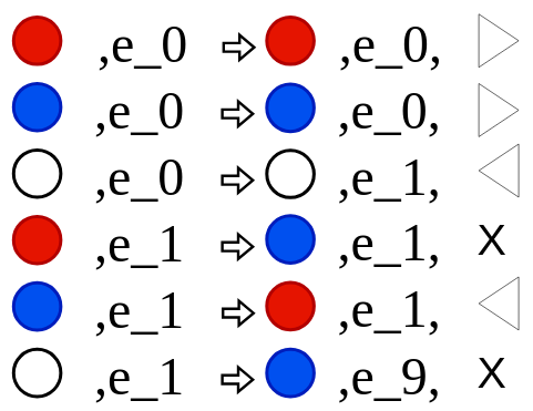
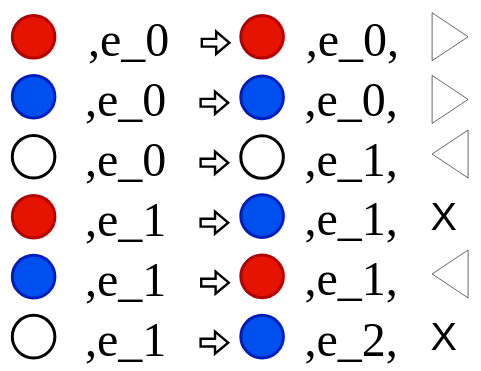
  <mxCell id="0" />
  <mxCell id="1" parent="0" />
  <mxCell id="2" value="" style="group" parent="1" vertex="1" connectable="0"><mxGeometry x="101" y="25" width="679" height="75.5" as="geometry" /></mxCell>
  <mxCell id="3" value="&lt;font style=&quot;font-size: 80px;&quot; face=&quot;Lucida Console&quot;&gt;,e_0&lt;/font&gt;" style="text;html=1;align=center;verticalAlign=middle;whiteSpace=wrap;rounded=0;fontSize=90;" parent="2" vertex="1"><mxGeometry x="-11" y="1" width="249" height="70" as="geometry" /></mxCell>
  <mxCell id="4" value="" style="shape=flexArrow;endArrow=classic;html=1;rounded=0;strokeWidth=4;" parent="2" edge="1"><mxGeometry width="50" height="50" relative="1" as="geometry"><mxPoint x="233" y="45.5" as="sourcePoint" /><mxPoint x="283" y="45.5" as="targetPoint" /></mxGeometry></mxCell>
  <mxCell id="5" value="&lt;font style=&quot;font-size: 80px;&quot; face=&quot;Lucida Console&quot;&gt;,e_0,&lt;/font&gt;" style="text;html=1;align=center;verticalAlign=middle;whiteSpace=wrap;rounded=0;fontSize=90;" parent="2" vertex="1"><mxGeometry x="362" y="1" width="249" height="70" as="geometry" /></mxCell>
  <mxCell id="6" value="" style="ellipse;whiteSpace=wrap;html=1;aspect=fixed;strokeWidth=5;fillColor=#e51400;fontColor=#ffffff;strokeColor=#B20000;" parent="2" vertex="1"><mxGeometry x="300" width="71" height="71" as="geometry" /></mxCell>
  <mxCell id="7" value="" style="triangle;whiteSpace=wrap;html=1;" vertex="1" parent="2"><mxGeometry x="619" y="-4.5" width="60" height="80" as="geometry" /></mxCell>
  <mxCell id="8" value="" style="group" parent="1" vertex="1" connectable="0"><mxGeometry x="20" y="125" width="670" height="71" as="geometry" /></mxCell>
  <mxCell id="9" value="&lt;font style=&quot;font-size: 80px;&quot; face=&quot;Lucida Console&quot;&gt;,e_0&lt;/font&gt;" style="text;html=1;align=center;verticalAlign=middle;whiteSpace=wrap;rounded=0;fontSize=90;" parent="8" vertex="1"><mxGeometry x="50" y="0.5" width="279" height="70" as="geometry" /></mxCell>
  <mxCell id="10" value="" style="shape=flexArrow;endArrow=classic;html=1;rounded=0;strokeWidth=4;" parent="8" edge="1"><mxGeometry width="50" height="50" relative="1" as="geometry"><mxPoint x="312" y="45.5" as="sourcePoint" /><mxPoint x="362" y="45.5" as="targetPoint" /></mxGeometry></mxCell>
  <mxCell id="11" value="" style="ellipse;whiteSpace=wrap;html=1;aspect=fixed;strokeWidth=5;fillColor=#0050ef;fontColor=#ffffff;strokeColor=#001DBC;" parent="8" vertex="1"><mxGeometry width="71" height="71" as="geometry" /></mxCell>
  <mxCell id="12" value="&lt;span style=&quot;font-family: &amp;quot;Lucida Console&amp;quot;; font-size: 80px;&quot;&gt;,e_0,&lt;/span&gt;" style="text;html=1;align=center;verticalAlign=middle;whiteSpace=wrap;rounded=0;fontSize=90;" parent="8" vertex="1"><mxGeometry x="441" y="1" width="249" height="70" as="geometry" /></mxCell>
  <mxCell id="13" value="" style="ellipse;whiteSpace=wrap;html=1;aspect=fixed;strokeWidth=5;fillColor=#0050ef;fontColor=#ffffff;strokeColor=#001DBC;" parent="8" vertex="1"><mxGeometry x="381" y="1" width="71" height="71" as="geometry" /></mxCell>
  <mxCell id="14" value="" style="group" parent="1" vertex="1" connectable="0"><mxGeometry x="20" y="225" width="670" height="71" as="geometry" /></mxCell>
  <mxCell id="15" value="&lt;font style=&quot;font-size: 80px;&quot; face=&quot;Lucida Console&quot;&gt;,e_0&lt;/font&gt;" style="text;html=1;align=center;verticalAlign=middle;whiteSpace=wrap;rounded=0;fontSize=90;" parent="14" vertex="1"><mxGeometry x="50" y="0.5" width="279" height="70" as="geometry" /></mxCell>
  <mxCell id="16" value="" style="shape=flexArrow;endArrow=classic;html=1;rounded=0;strokeWidth=4;" parent="14" edge="1"><mxGeometry width="50" height="50" relative="1" as="geometry"><mxPoint x="312" y="45.5" as="sourcePoint" /><mxPoint x="362" y="45.5" as="targetPoint" /></mxGeometry></mxCell>
  <mxCell id="17" value="" style="ellipse;whiteSpace=wrap;html=1;aspect=fixed;strokeWidth=5;" parent="14" vertex="1"><mxGeometry width="71" height="71" as="geometry" /></mxCell>
  <mxCell id="18" value="&lt;span style=&quot;font-family: &amp;quot;Lucida Console&amp;quot;; font-size: 80px;&quot;&gt;,e_1,&lt;/span&gt;" style="text;html=1;align=center;verticalAlign=middle;whiteSpace=wrap;rounded=0;fontSize=90;" parent="14" vertex="1"><mxGeometry x="441" y="0.5" width="249" height="70" as="geometry" /></mxCell>
  <mxCell id="19" value="" style="ellipse;whiteSpace=wrap;html=1;aspect=fixed;strokeWidth=5;" parent="14" vertex="1"><mxGeometry x="381" y="0.5" width="71" height="71" as="geometry" /></mxCell>
  <mxCell id="20" value="" style="group" parent="1" vertex="1" connectable="0"><mxGeometry x="20" y="325" width="670" height="71" as="geometry" /></mxCell>
  <mxCell id="21" value="&lt;font style=&quot;font-size: 80px;&quot; face=&quot;Lucida Console&quot;&gt;,e_1&lt;/font&gt;" style="text;html=1;align=center;verticalAlign=middle;whiteSpace=wrap;rounded=0;fontSize=90;" parent="20" vertex="1"><mxGeometry x="50" y="0.5" width="279" height="70" as="geometry" /></mxCell>
  <mxCell id="22" value="" style="shape=flexArrow;endArrow=classic;html=1;rounded=0;strokeWidth=4;" parent="20" edge="1"><mxGeometry width="50" height="50" relative="1" as="geometry"><mxPoint x="312" y="45.5" as="sourcePoint" /><mxPoint x="362" y="45.5" as="targetPoint" /></mxGeometry></mxCell>
  <mxCell id="23" value="" style="ellipse;whiteSpace=wrap;html=1;aspect=fixed;strokeWidth=5;fillColor=#e51400;fontColor=#ffffff;strokeColor=#B20000;" parent="20" vertex="1"><mxGeometry width="71" height="71" as="geometry" /></mxCell>
  <mxCell id="24" value="&lt;span style=&quot;font-family: &amp;quot;Lucida Console&amp;quot;; font-size: 80px;&quot;&gt;,e_1,&lt;/span&gt;" style="text;html=1;align=center;verticalAlign=middle;whiteSpace=wrap;rounded=0;fontSize=90;" parent="20" vertex="1"><mxGeometry x="441" width="249" height="70" as="geometry" /></mxCell>
  <mxCell id="25" value="" style="ellipse;whiteSpace=wrap;html=1;aspect=fixed;strokeWidth=5;fillColor=#0050ef;fontColor=#ffffff;strokeColor=#001DBC;" parent="20" vertex="1"><mxGeometry x="381" y="-1" width="71" height="71" as="geometry" /></mxCell>
  <mxCell id="26" value="" style="group" parent="1" vertex="1" connectable="0"><mxGeometry x="20" y="425" width="670" height="71" as="geometry" /></mxCell>
  <mxCell id="27" value="&lt;font style=&quot;font-size: 80px;&quot; face=&quot;Lucida Console&quot;&gt;,e_1&lt;/font&gt;" style="text;html=1;align=center;verticalAlign=middle;whiteSpace=wrap;rounded=0;fontSize=90;" parent="26" vertex="1"><mxGeometry x="50" y="0.5" width="279" height="70" as="geometry" /></mxCell>
  <mxCell id="28" value="" style="shape=flexArrow;endArrow=classic;html=1;rounded=0;strokeWidth=4;" parent="26" edge="1"><mxGeometry width="50" height="50" relative="1" as="geometry"><mxPoint x="313" y="45.5" as="sourcePoint" /><mxPoint x="363" y="45.5" as="targetPoint" /></mxGeometry></mxCell>
  <mxCell id="29" value="" style="ellipse;whiteSpace=wrap;html=1;aspect=fixed;strokeWidth=5;fillColor=#0050ef;fontColor=#ffffff;strokeColor=#001DBC;" parent="26" vertex="1"><mxGeometry width="71" height="71" as="geometry" /></mxCell>
  <mxCell id="30" value="" style="ellipse;whiteSpace=wrap;html=1;aspect=fixed;strokeWidth=5;fillColor=#e51400;fontColor=#ffffff;strokeColor=#B20000;" parent="26" vertex="1"><mxGeometry x="381" y="-0.5" width="71" height="71" as="geometry" /></mxCell>
  <mxCell id="31" value="" style="group" parent="1" vertex="1" connectable="0"><mxGeometry x="20" y="525" width="670" height="71" as="geometry" /></mxCell>
  <mxCell id="32" value="&lt;font style=&quot;font-size: 80px;&quot; face=&quot;Lucida Console&quot;&gt;,e_1&lt;/font&gt;" style="text;html=1;align=center;verticalAlign=middle;whiteSpace=wrap;rounded=0;fontSize=90;" parent="31" vertex="1"><mxGeometry x="50" y="0.5" width="279" height="70" as="geometry" /></mxCell>
  <mxCell id="33" value="" style="shape=flexArrow;endArrow=classic;html=1;rounded=0;strokeWidth=4;" parent="31" edge="1"><mxGeometry width="50" height="50" relative="1" as="geometry"><mxPoint x="312" y="45.5" as="sourcePoint" /><mxPoint x="362" y="45.5" as="targetPoint" /></mxGeometry></mxCell>
  <mxCell id="34" value="" style="ellipse;whiteSpace=wrap;html=1;aspect=fixed;strokeWidth=5;" parent="31" vertex="1"><mxGeometry width="71" height="71" as="geometry" /></mxCell>
- <mxCell id="35" value="&lt;span style=&quot;font-family: &amp;quot;Lucida Console&amp;quot;; font-size: 80px;&quot;&gt;,e_9,&lt;/span&gt;" style="text;html=1;align=center;verticalAlign=middle;whiteSpace=wrap;rounded=0;fontSize=90;" parent="31" vertex="1"><mxGeometry x="441" y="1" width="249" height="70" as="geometry" /></mxCell>
+ <mxCell id="35" value="&lt;span style=&quot;font-family: &amp;quot;Lucida Console&amp;quot;; font-size: 80px;&quot;&gt;,e_2,&lt;/span&gt;" style="text;html=1;align=center;verticalAlign=middle;whiteSpace=wrap;rounded=0;fontSize=90;" parent="31" vertex="1"><mxGeometry x="441" y="1" width="249" height="70" as="geometry" /></mxCell>
  <mxCell id="36" value="" style="ellipse;whiteSpace=wrap;html=1;aspect=fixed;strokeWidth=5;fillColor=#0050ef;fontColor=#ffffff;strokeColor=#001DBC;" parent="31" vertex="1"><mxGeometry x="381" width="71" height="71" as="geometry" /></mxCell>
  <mxCell id="37" value="" style="ellipse;whiteSpace=wrap;html=1;aspect=fixed;strokeWidth=5;fillColor=#e51400;fontColor=#ffffff;strokeColor=#B20000;" parent="1" vertex="1"><mxGeometry x="20" y="25" width="71" height="71" as="geometry" /></mxCell>
  <mxCell id="38" value="&lt;span style=&quot;font-family: &amp;quot;Lucida Console&amp;quot;; font-size: 80px;&quot;&gt;,e_1,&lt;/span&gt;" style="text;html=1;align=center;verticalAlign=middle;whiteSpace=wrap;rounded=0;fontSize=90;" parent="1" vertex="1"><mxGeometry x="461" y="425" width="249" height="70" as="geometry" /></mxCell>
  <mxCell id="39" value="" style="triangle;whiteSpace=wrap;html=1;" vertex="1" parent="1"><mxGeometry x="720" y="125" width="60" height="80" as="geometry" /></mxCell>
  <mxCell id="40" value="" style="triangle;whiteSpace=wrap;html=1;rotation=-180;" vertex="1" parent="1"><mxGeometry x="720" y="216" width="60" height="80" as="geometry" /></mxCell>
  <mxCell id="41" value="" style="triangle;whiteSpace=wrap;html=1;rotation=-180;" vertex="1" parent="1"><mxGeometry x="720" y="416" width="60" height="80" as="geometry" /></mxCell>
  <mxCell id="42" value="&lt;span style=&quot;font-size: 66px;&quot;&gt;X&lt;/span&gt;" style="text;html=1;align=center;verticalAlign=middle;whiteSpace=wrap;rounded=0;strokeWidth=15;" vertex="1" parent="1"><mxGeometry x="710" y="345.5" width="60" height="30" as="geometry" /></mxCell>
  <mxCell id="43" value="&lt;span style=&quot;font-size: 66px;&quot;&gt;X&lt;/span&gt;" style="text;html=1;align=center;verticalAlign=middle;whiteSpace=wrap;rounded=0;strokeWidth=15;" vertex="1" parent="1"><mxGeometry x="710" y="545.5" width="60" height="30" as="geometry" /></mxCell>
